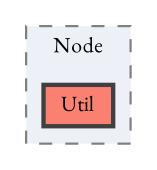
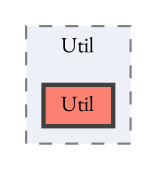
  digraph {
    compound=true
    fontname="EB Garamond"
    n1 [color=grey25 fillcolor=salmon fontname="EB Garamond" fontsize=10 height=0.2 label=Util shape=box style="filled,bold" width=0.4]
    subgraph cluster_1 {
      bgcolor="#edf0f7"
      fontsize=10
-     label="Node"
+     label=Util
      pencolor=grey50
      style="filled,dashed"
      n1
    }
  }
